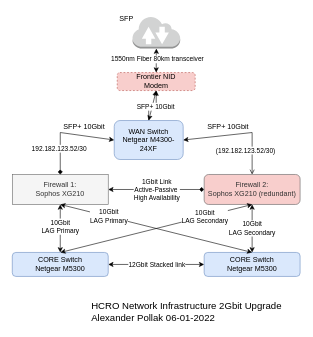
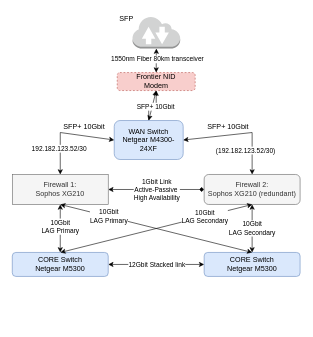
  <mxCell id="0" />
  <mxCell id="1" parent="0" />
  <mxCell id="2" style="edgeStyle=none;rounded=0;orthogonalLoop=1;jettySize=auto;html=1;exitX=0.5;exitY=1;exitDx=0;exitDy=0;exitPerimeter=0;entryX=0.5;entryY=0;entryDx=0;entryDy=0;startArrow=classic;startFill=1;" parent="1" source="16" target="14" edge="1"><mxGeometry relative="1" as="geometry" /></mxCell>
  <mxCell id="3" value="" style="outlineConnect=0;dashed=0;verticalLabelPosition=bottom;verticalAlign=top;align=center;html=1;shape=mxgraph.aws3.internet_2;fillColor=#D2D3D3;gradientColor=none;" parent="1" vertex="1"><mxGeometry x="220.5" y="26" width="79.5" height="54" as="geometry" /></mxCell>
  <mxCell id="4" style="edgeStyle=orthogonalEdgeStyle;rounded=0;orthogonalLoop=1;jettySize=auto;html=1;entryX=0;entryY=0.5;entryDx=0;entryDy=0;startArrow=classic;startFill=1;endArrow=diamond;" parent="1" source="8" target="20" edge="1"><mxGeometry relative="1" as="geometry" /></mxCell>
  <mxCell id="5" value="1Gbit Link&lt;br&gt;Active-Passive&amp;nbsp;&lt;br&gt;High Availability" style="edgeLabel;html=1;align=center;verticalAlign=middle;resizable=0;points=[];" parent="4" vertex="1" connectable="0"><mxGeometry x="-0.15" y="-1" relative="1" as="geometry"><mxPoint x="12" y="-1" as="offset" /></mxGeometry></mxCell>
  <mxCell id="6" style="edgeStyle=orthogonalEdgeStyle;rounded=0;orthogonalLoop=1;jettySize=auto;html=1;exitX=0.5;exitY=1;exitDx=0;exitDy=0;entryX=0.5;entryY=0;entryDx=0;entryDy=0;startArrow=classic;startFill=1;" parent="1" source="8" target="27" edge="1"><mxGeometry relative="1" as="geometry" /></mxCell>
  <mxCell id="7" value="10Gbit&lt;br&gt;LAG Primary" style="edgeLabel;html=1;align=center;verticalAlign=middle;resizable=0;points=[];" parent="6" vertex="1" connectable="0"><mxGeometry x="-0.1" y="-1" relative="1" as="geometry"><mxPoint as="offset" /></mxGeometry></mxCell>
  <mxCell id="8" value="Firewall 1:&lt;br&gt;Sophos XG210" style="whiteSpace=wrap;html=1;fillColor=#f5f5f5;strokeColor=#666666;fontColor=#333333;rounded=0;" parent="1" vertex="1"><mxGeometry x="20" y="290" width="160" height="50" as="geometry" /></mxCell>
- <mxCell id="9" value="" style="endArrow=diamond;startArrow=classic;html=1;entryX=0.5;entryY=0;entryDx=0;entryDy=0;exitX=0;exitY=0.5;exitDx=0;exitDy=0;rounded=0;" parent="1" source="14" target="8" edge="1"><mxGeometry width="50" height="50" relative="1" as="geometry"><mxPoint x="245" y="154" as="sourcePoint" /><mxPoint x="-20" y="334" as="targetPoint" /><Array as="points"><mxPoint x="100" y="220" /></Array></mxGeometry></mxCell>
+ <mxCell id="9" value="" style="endArrow=classic;startArrow=classic;html=1;entryX=0.5;entryY=0;entryDx=0;entryDy=0;exitX=0;exitY=0.5;exitDx=0;exitDy=0;rounded=0;" parent="1" source="14" target="8" edge="1"><mxGeometry width="50" height="50" relative="1" as="geometry"><mxPoint x="245" y="154" as="sourcePoint" /><mxPoint x="-20" y="334" as="targetPoint" /><Array as="points"><mxPoint x="100" y="220" /></Array></mxGeometry></mxCell>
  <mxCell id="10" value="192.182.123.52/30" style="edgeLabel;html=1;align=center;verticalAlign=middle;resizable=0;points=[];" parent="9" vertex="1" connectable="0"><mxGeometry x="-0.036" y="-1" relative="1" as="geometry"><mxPoint x="-15" y="26.0" as="offset" /></mxGeometry></mxCell>
  <mxCell id="11" value="SFP" style="text;html=1;align=center;verticalAlign=middle;resizable=0;points=[];autosize=1;" parent="1" vertex="1"><mxGeometry x="190" width="40" height="20" as="geometry" y="20" /></mxCell>
  <mxCell id="12" value="" style="edgeStyle=orthogonalEdgeStyle;rounded=0;orthogonalLoop=1;jettySize=auto;html=1;" parent="1" source="14" target="16" edge="1"><mxGeometry relative="1" as="geometry" /></mxCell>
  <mxCell id="13" value="SFP+ 10Gbit" style="edgeLabel;html=1;align=center;verticalAlign=middle;resizable=0;points=[];" parent="12" vertex="1" connectable="0"><mxGeometry x="0.16" y="-1" relative="1" as="geometry"><mxPoint as="offset" /></mxGeometry></mxCell>
  <mxCell id="14" value="WAN Switch&lt;br&gt;Netgear M4300-24XF" style="rounded=1;whiteSpace=wrap;html=1;fillColor=#dae8fc;strokeColor=#6c8ebf;" parent="1" vertex="1"><mxGeometry x="190" y="200" width="115" height="65" as="geometry" /></mxCell>
- <mxCell id="15" value="HCRO Network Infrastructure 2Gbit Upgrade&lt;br&gt;Alexander Pollak 06-01-2022" style="text;html=1;align=left;verticalAlign=middle;resizable=0;points=[];autosize=1;fontSize=16;" parent="1" vertex="1"><mxGeometry x="150.25" y="499" width="330" height="40" as="geometry" /></mxCell>
  <mxCell id="16" value="Frontier NID&lt;br&gt;Modem" style="rounded=1;whiteSpace=wrap;html=1;fillColor=#f8cecc;strokeColor=#b85450;dashed=1;" parent="1" vertex="1"><mxGeometry x="195" y="120" width="130" height="30" as="geometry" /></mxCell>
  <mxCell id="17" style="edgeStyle=none;rounded=0;orthogonalLoop=1;jettySize=auto;html=1;exitX=0.5;exitY=1;exitDx=0;exitDy=0;exitPerimeter=0;entryX=0.5;entryY=0;entryDx=0;entryDy=0;startArrow=classic;startFill=1;" parent="1" source="3" target="16" edge="1"><mxGeometry relative="1" as="geometry"><mxPoint x="260.25" y="80" as="sourcePoint" /><mxPoint x="260.5" y="164" as="targetPoint" /></mxGeometry></mxCell>
  <mxCell id="18" value="1550nm Fiber 80km transceiver" style="edgeLabel;html=1;align=center;verticalAlign=middle;resizable=0;points=[];" parent="17" vertex="1" connectable="0"><mxGeometry x="-0.15" y="1" relative="1" as="geometry"><mxPoint as="offset" /></mxGeometry></mxCell>
  <mxCell id="19" value="10Gbit&lt;br&gt;LAG Secondary" style="edgeStyle=orthogonalEdgeStyle;rounded=0;orthogonalLoop=1;jettySize=auto;html=1;exitX=0.5;exitY=1;exitDx=0;exitDy=0;entryX=0.5;entryY=0;entryDx=0;entryDy=0;startArrow=classic;startFill=1;" parent="1" source="20" target="28" edge="1"><mxGeometry relative="1" as="geometry" /></mxCell>
- <mxCell id="20" value="Firewall 2:&lt;br&gt;Sophos XG210 (redundant)" style="rounded=1;whiteSpace=wrap;html=1;fillColor=#f8cecc;strokeColor=#666666;fontColor=#333333;" parent="1" vertex="1"><mxGeometry x="340" y="290" width="160" height="50" as="geometry" /></mxCell>
- <mxCell id="21" value="" style="endArrow=open;startArrow=classic;html=1;entryX=0.5;entryY=0;entryDx=0;entryDy=0;exitX=1;exitY=0.5;exitDx=0;exitDy=0;rounded=0;" parent="1" source="14" target="20" edge="1"><mxGeometry width="50" height="50" relative="1" as="geometry"><mxPoint x="290" y="440" as="sourcePoint" /><mxPoint x="200" y="505" as="targetPoint" /><Array as="points"><mxPoint x="420" y="220" /></Array></mxGeometry></mxCell>
+ <mxCell id="20" value="Firewall 2:&lt;br&gt;Sophos XG210 (redundant)" style="rounded=1;whiteSpace=wrap;html=1;fillColor=#f5f5f5;strokeColor=#666666;fontColor=#333333;" parent="1" vertex="1"><mxGeometry x="340" y="290" width="160" height="50" as="geometry" /></mxCell>
+ <mxCell id="21" value="" style="endArrow=classic;startArrow=classic;html=1;entryX=0.5;entryY=0;entryDx=0;entryDy=0;exitX=1;exitY=0.5;exitDx=0;exitDy=0;rounded=0;" parent="1" source="14" target="20" edge="1"><mxGeometry width="50" height="50" relative="1" as="geometry"><mxPoint x="290" y="440" as="sourcePoint" /><mxPoint x="200" y="505" as="targetPoint" /><Array as="points"><mxPoint x="420" y="220" /></Array></mxGeometry></mxCell>
  <mxCell id="22" value="(192.182.123.52/30)" style="edgeLabel;html=1;align=center;verticalAlign=middle;resizable=0;points=[];" parent="21" vertex="1" connectable="0"><mxGeometry x="-0.036" y="-1" relative="1" as="geometry"><mxPoint x="15" y="26.0" as="offset" /></mxGeometry></mxCell>
  <mxCell id="23" value="SFP+ 10Gbit" style="text;html=1;strokeColor=none;fillColor=none;align=center;verticalAlign=middle;whiteSpace=wrap;rounded=0;" parent="1" vertex="1"><mxGeometry x="340" y="200" width="80" height="20" as="geometry" /></mxCell>
  <mxCell id="24" value="SFP+ 10Gbit" style="text;html=1;strokeColor=none;fillColor=none;align=center;verticalAlign=middle;whiteSpace=wrap;rounded=0;" parent="1" vertex="1"><mxGeometry x="100" y="200" width="80" height="20" as="geometry" /></mxCell>
  <mxCell id="25" style="edgeStyle=orthogonalEdgeStyle;rounded=0;orthogonalLoop=1;jettySize=auto;html=1;exitX=1;exitY=0.5;exitDx=0;exitDy=0;entryX=0;entryY=0.5;entryDx=0;entryDy=0;startArrow=classic;startFill=1;" parent="1" source="27" target="28" edge="1"><mxGeometry relative="1" as="geometry" /></mxCell>
  <mxCell id="26" value="12Gbit Stacked link" style="edgeLabel;html=1;align=center;verticalAlign=middle;resizable=0;points=[];" parent="25" vertex="1" connectable="0"><mxGeometry x="0.2" y="-1" relative="1" as="geometry"><mxPoint x="-16" y="-1" as="offset" /></mxGeometry></mxCell>
  <mxCell id="27" value="CORE Switch&lt;br&gt;Netgear M5300" style="rounded=1;whiteSpace=wrap;html=1;fillColor=#dae8fc;strokeColor=#6c8ebf;" parent="1" vertex="1"><mxGeometry x="20" y="420" width="160" height="40" as="geometry" /></mxCell>
  <mxCell id="28" value="CORE Switch&lt;br&gt;Netgear M5300" style="rounded=1;whiteSpace=wrap;html=1;fillColor=#dae8fc;strokeColor=#6c8ebf;" parent="1" vertex="1"><mxGeometry x="340" y="420" width="160" height="40" as="geometry" /></mxCell>
  <mxCell id="29" style="rounded=0;orthogonalLoop=1;jettySize=auto;html=1;exitX=0.5;exitY=1;exitDx=0;exitDy=0;entryX=0.5;entryY=0;entryDx=0;entryDy=0;startArrow=classic;startFill=1;" edge="1" parent="1" source="8" target="28"><mxGeometry relative="1" as="geometry"><mxPoint x="110" y="350" as="sourcePoint" /><mxPoint x="110" y="390" as="targetPoint" /></mxGeometry></mxCell>
  <mxCell id="30" value="10Gbit&lt;br&gt;LAG Primary" style="edgeLabel;html=1;align=center;verticalAlign=middle;resizable=0;points=[];" vertex="1" connectable="0" parent="29"><mxGeometry x="-0.1" y="-1" relative="1" as="geometry"><mxPoint x="-63" y="-17" as="offset" /></mxGeometry></mxCell>
  <mxCell id="31" style="rounded=0;orthogonalLoop=1;jettySize=auto;html=1;exitX=0.5;exitY=0;exitDx=0;exitDy=0;entryX=0.5;entryY=1;entryDx=0;entryDy=0;startArrow=classic;startFill=1;" edge="1" parent="1"><mxGeometry relative="1" as="geometry"><mxPoint x="100.25" y="420" as="sourcePoint" /><mxPoint x="420.25" y="340" as="targetPoint" /></mxGeometry></mxCell>
  <mxCell id="32" value="10Gbit&lt;br&gt;LAG Secondary" style="edgeLabel;html=1;align=center;verticalAlign=middle;resizable=0;points=[];" vertex="1" connectable="0" parent="31"><mxGeometry x="-0.1" y="-1" relative="1" as="geometry"><mxPoint x="96" y="-25" as="offset" /></mxGeometry></mxCell>
